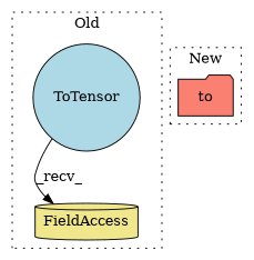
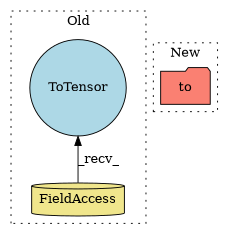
  digraph {
    node [a=32 style=filled]
    n1 [l=10 label=ToTensor s=3971 shape=circle fillcolor=lightblue]
    n2 [a=22 l=11 label=FieldAccess s=3948 shape=cylinder fillcolor=khaki]
    n3 [l="3,1" label=to s="4981,4990" shape=folder fillcolor=salmon]
    subgraph cluster_1 {
      label=Old
      style=dotted
      n1
      n2
    }
    subgraph cluster_2 {
      label=New
      style=dotted
      n3
    }
-   n1 -> n2 [label=_recv_ style=solid]
+   n2 -> n1 [label=_recv_ style=solid]
  }
